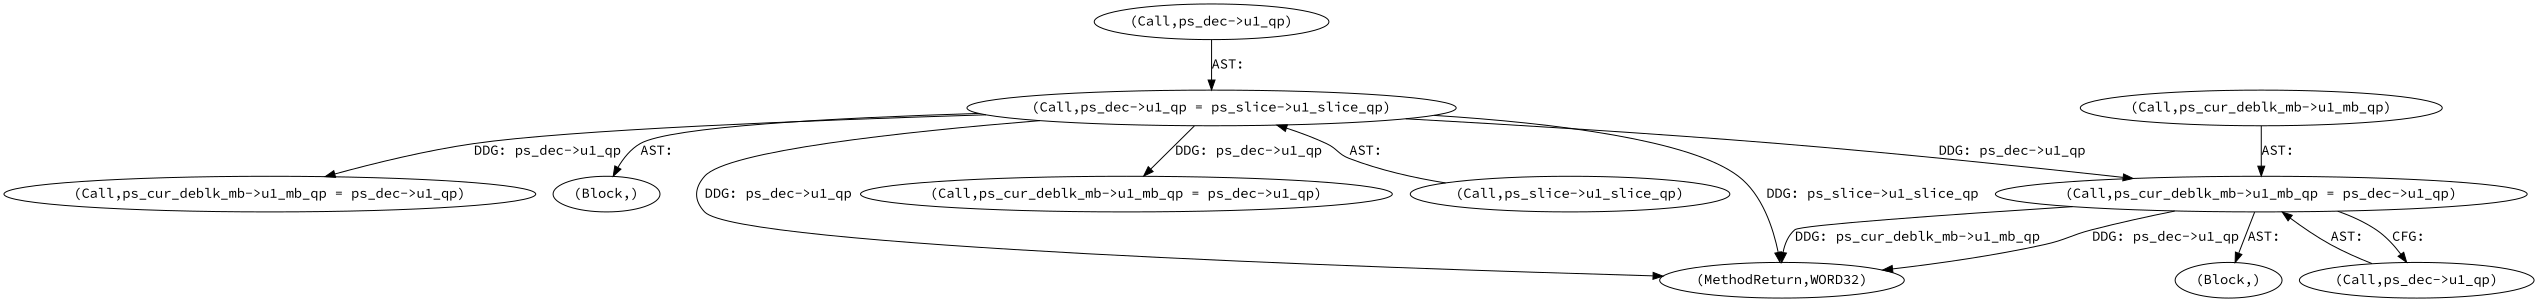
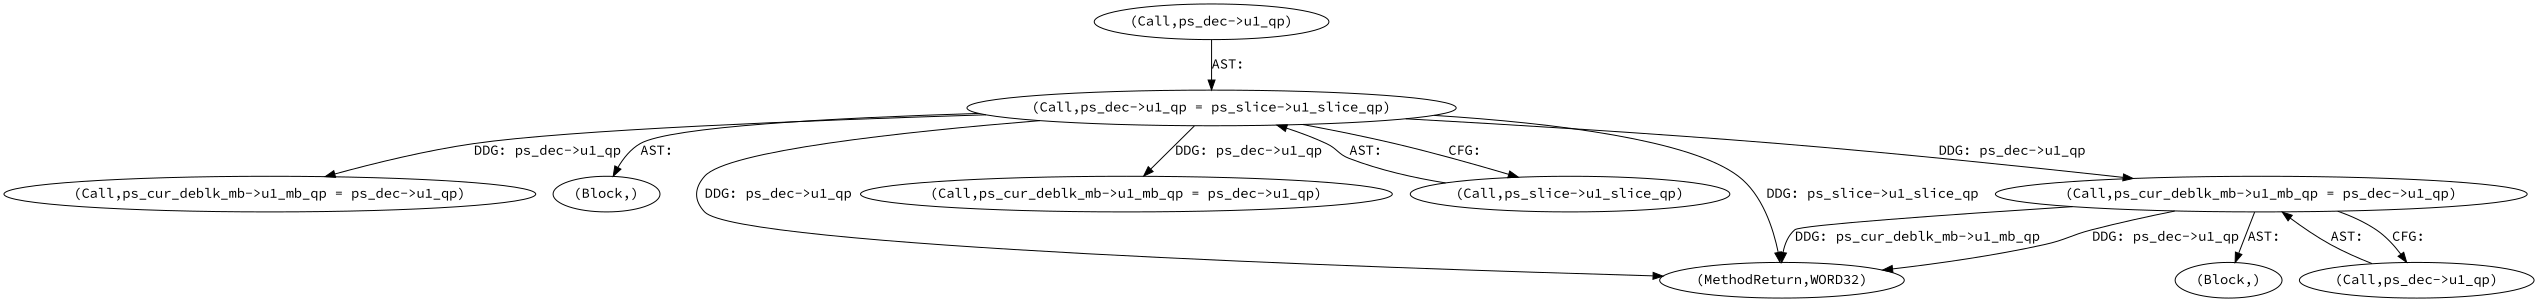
  digraph {
    fontname="Source Code Pro"
    node [fontname="Source Code Pro"]
    edge [fontname="Source Code Pro"]
    n1 [label="(Call,ps_cur_deblk_mb->u1_mb_qp = ps_dec->u1_qp)"]
    n2 [label="(MethodReturn,WORD32)"]
    n3 [label="(Call,ps_dec->u1_qp)"]
    n4 [label="(Block,)"]
    n5 [label="(Call,ps_dec->u1_qp = ps_slice->u1_slice_qp)"]
    n6 [label="(Call,ps_cur_deblk_mb->u1_mb_qp = ps_dec->u1_qp)"]
    n7 [label="(Block,)"]
    n8 [label="(Call,ps_cur_deblk_mb->u1_mb_qp = ps_dec->u1_qp)"]
    n9 [label="(Call,ps_slice->u1_slice_qp)"]
    n10 [label="(Call,ps_dec->u1_qp)"]
-   n11 [label="(Call,ps_cur_deblk_mb->u1_mb_qp)"]
    n1 -> n2 [label="DDG: ps_dec->u1_qp"]
    n1 -> n2 [label="DDG: ps_cur_deblk_mb->u1_mb_qp"]
    n1 -> n3 [label="CFG: "]
    n1 -> n4 [label="AST: "]
    n3 -> n1 [label="AST: "]
    n5 -> n1 [label="DDG: ps_dec->u1_qp"]
    n5 -> n2 [label="DDG: ps_slice->u1_slice_qp"]
    n5 -> n2 [label="DDG: ps_dec->u1_qp"]
    n5 -> n6 [label="DDG: ps_dec->u1_qp"]
    n5 -> n7 [label="AST: "]
    n5 -> n8 [label="DDG: ps_dec->u1_qp"]
+   n5 -> n9 [label="CFG: "]
    n9 -> n5 [label="AST: "]
    n10 -> n5 [label="AST: "]
-   n11 -> n1 [label="AST: "]
  }
